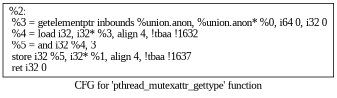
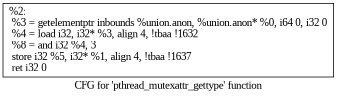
  digraph {
    label="CFG for 'pthread_mutexattr_gettype' function"
    fontname="Liberation Serif"
-   n1 [label="{%2:\l  %3 = getelementptr inbounds %union.anon, %union.anon* %0, i64 0, i32 0\l  %4 = load i32, i32* %3, align 4, !tbaa !1632\l  %5 = and i32 %4, 3\l  store i32 %5, i32* %1, align 4, !tbaa !1637\l  ret i32 0\l}" shape=record fontname="Liberation Serif"]
+   n1 [label="{%2:\l  %3 = getelementptr inbounds %union.anon, %union.anon* %0, i64 0, i32 0\l  %4 = load i32, i32* %3, align 4, !tbaa !1632\l  %8 = and i32 %4, 3\l  store i32 %5, i32* %1, align 4, !tbaa !1637\l  ret i32 0\l}" shape=record fontname="Liberation Serif"]
  }
